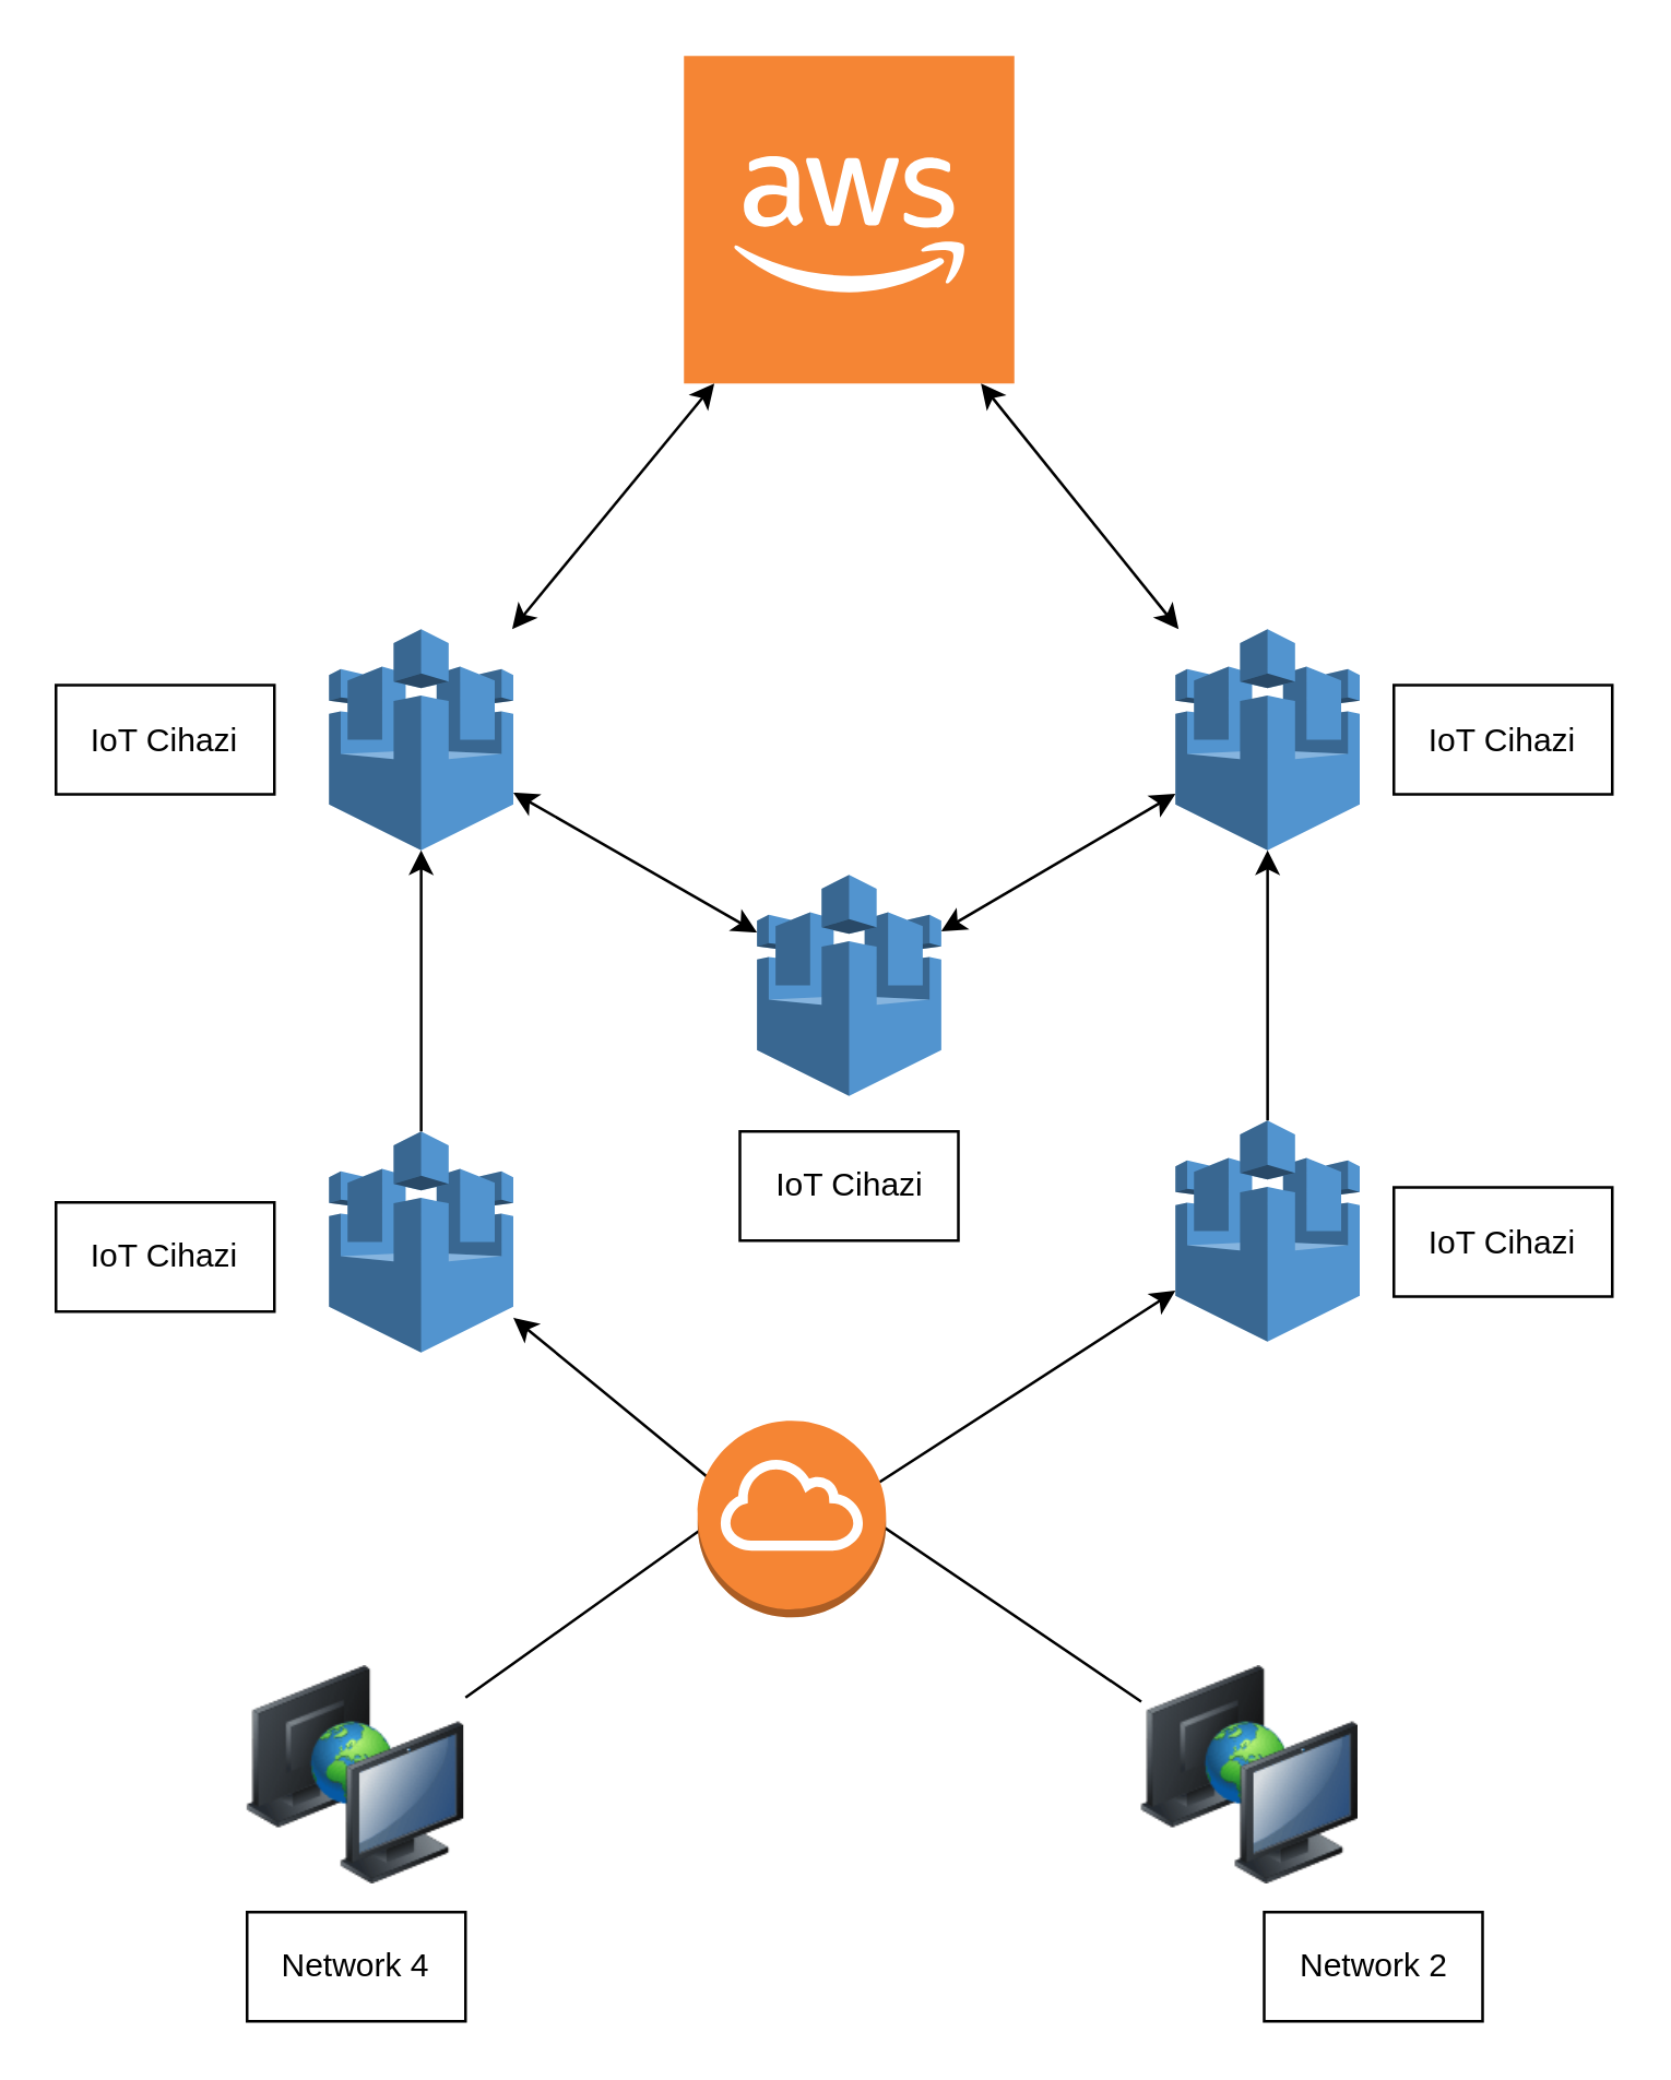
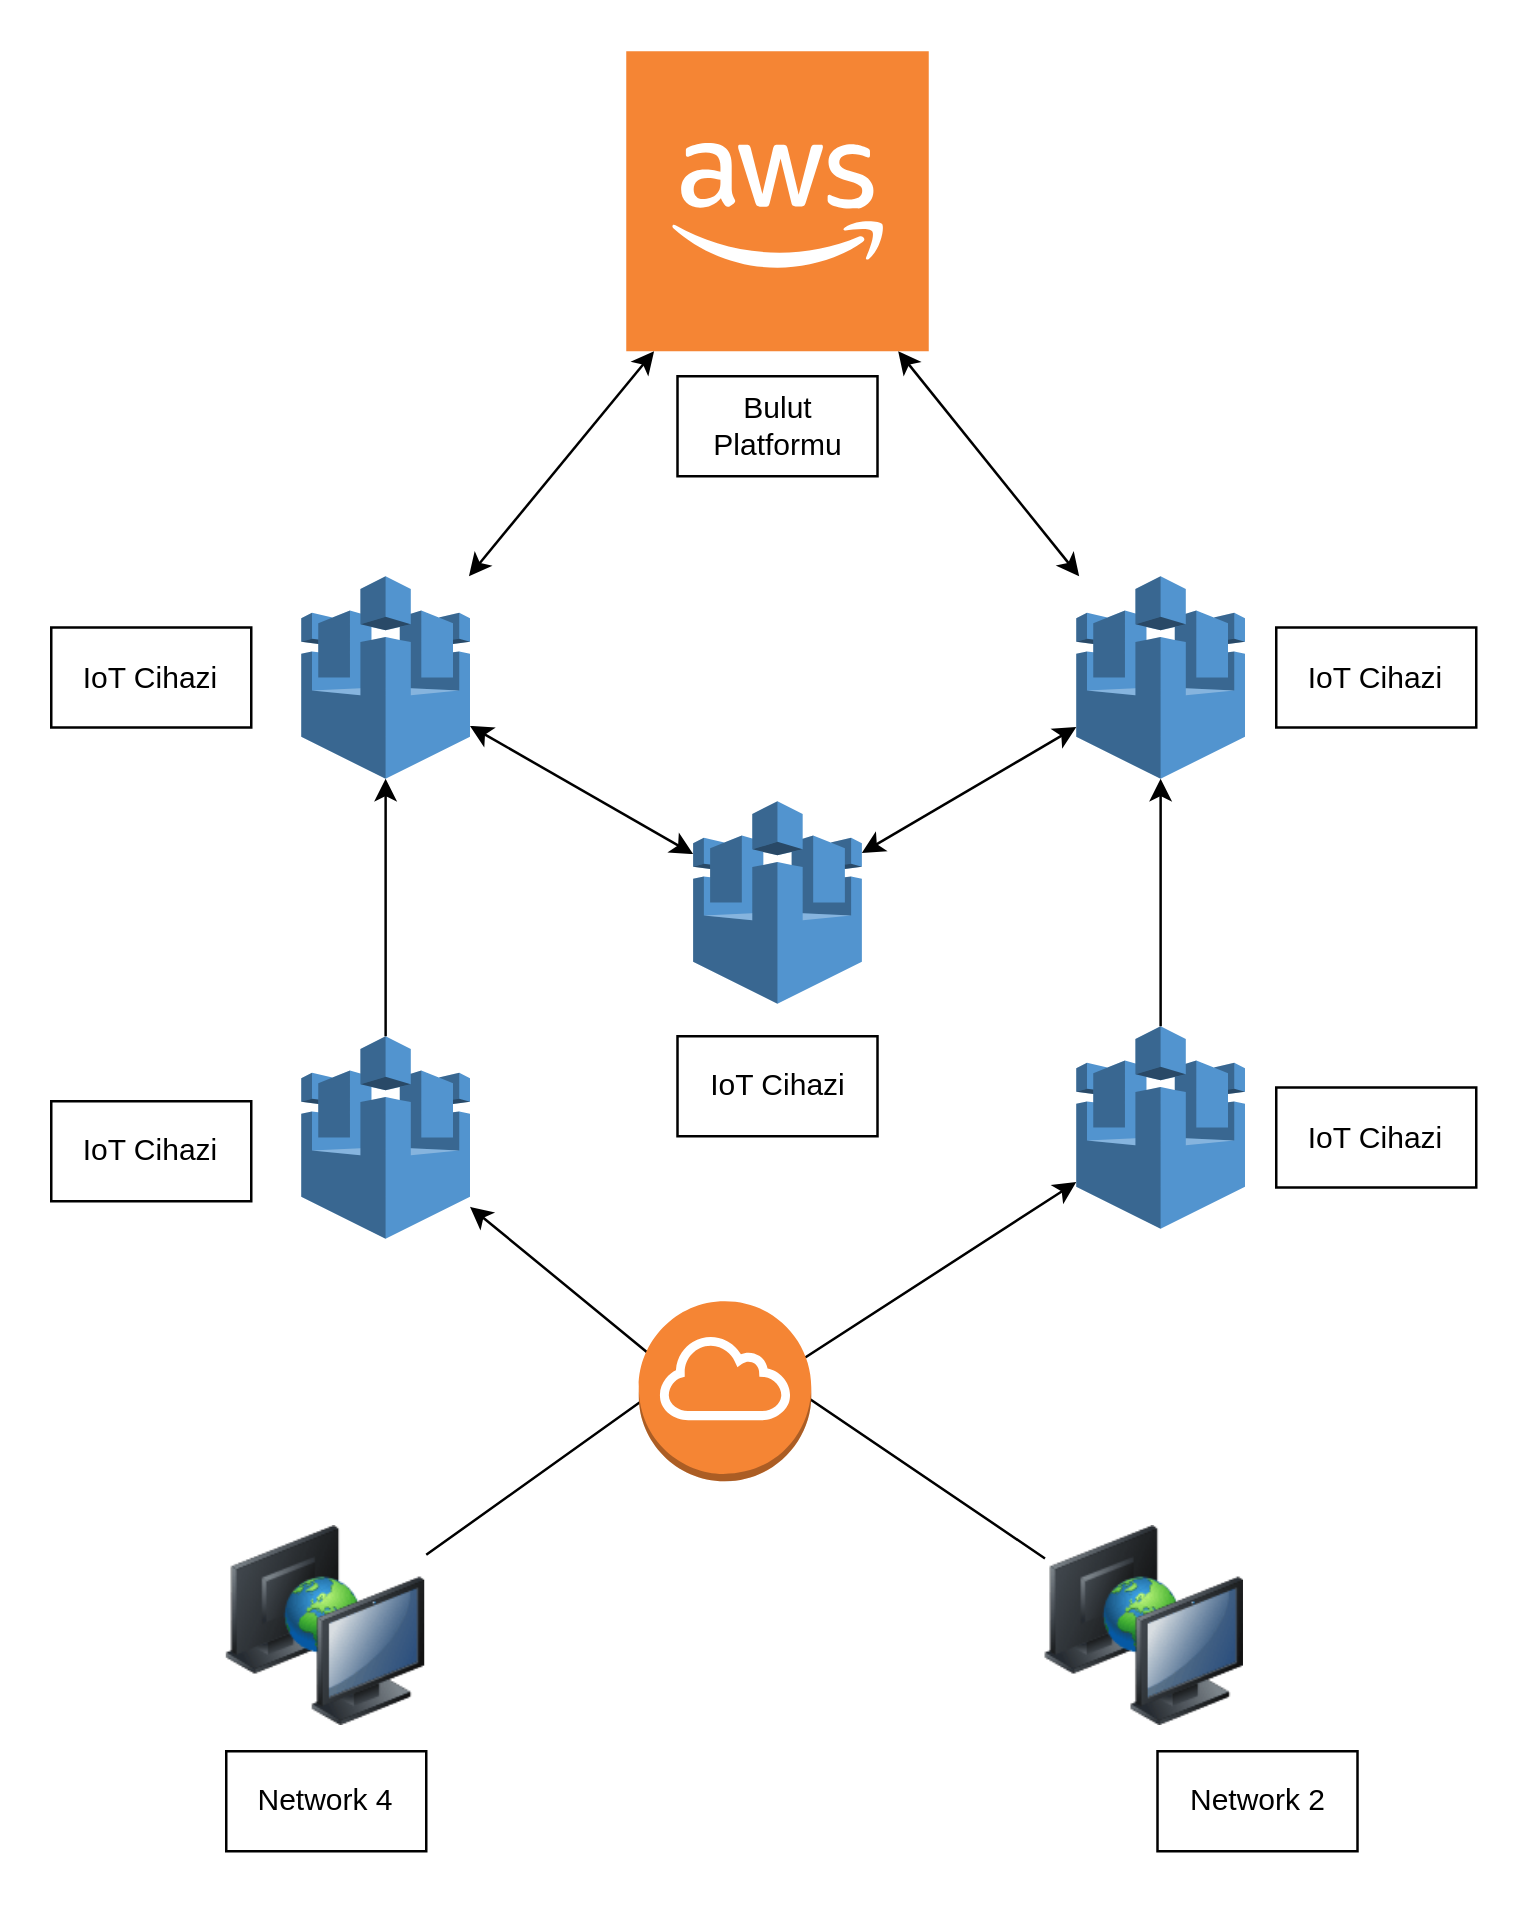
  <mxCell id="0" />
  <mxCell id="1" parent="0" />
  <mxCell id="2" value="" style="outlineConnect=0;dashed=0;verticalLabelPosition=bottom;verticalAlign=top;align=center;html=1;shape=mxgraph.aws3.cloud_2;fillColor=#F58534;gradientColor=none;" vertex="1" parent="1"><mxGeometry x="250" y="20" width="121" height="120" as="geometry" /></mxCell>
  <mxCell id="3" value="" style="outlineConnect=0;dashed=0;verticalLabelPosition=bottom;verticalAlign=top;align=center;html=1;shape=mxgraph.aws3.aws_iot;fillColor=#5294CF;gradientColor=none;" vertex="1" parent="1"><mxGeometry x="120" y="230" width="67.5" height="81" as="geometry" /></mxCell>
  <mxCell id="4" value="" style="outlineConnect=0;dashed=0;verticalLabelPosition=bottom;verticalAlign=top;align=center;html=1;shape=mxgraph.aws3.aws_iot;fillColor=#5294CF;gradientColor=none;" vertex="1" parent="1"><mxGeometry x="430" y="230" width="67.5" height="81" as="geometry" /></mxCell>
  <mxCell id="5" value="" style="outlineConnect=0;dashed=0;verticalLabelPosition=bottom;verticalAlign=top;align=center;html=1;shape=mxgraph.aws3.aws_iot;fillColor=#5294CF;gradientColor=none;" vertex="1" parent="1"><mxGeometry x="120" y="414" width="67.5" height="81" as="geometry" /></mxCell>
  <mxCell id="6" value="" style="outlineConnect=0;dashed=0;verticalLabelPosition=bottom;verticalAlign=top;align=center;html=1;shape=mxgraph.aws3.aws_iot;fillColor=#5294CF;gradientColor=none;" vertex="1" parent="1"><mxGeometry x="276.75" y="320" width="67.5" height="81" as="geometry" /></mxCell>
  <mxCell id="7" value="" style="outlineConnect=0;dashed=0;verticalLabelPosition=bottom;verticalAlign=top;align=center;html=1;shape=mxgraph.aws3.aws_iot;fillColor=#5294CF;gradientColor=none;" vertex="1" parent="1"><mxGeometry x="430" y="410" width="67.5" height="81" as="geometry" /></mxCell>
  <mxCell id="8" value="" style="image;html=1;image=img/lib/clip_art/computers/Network_2_128x128.png" vertex="1" parent="1"><mxGeometry x="90" y="610" width="80" height="80" as="geometry" /></mxCell>
  <mxCell id="9" value="" style="image;html=1;image=img/lib/clip_art/computers/Network_2_128x128.png" vertex="1" parent="1"><mxGeometry x="417.5" y="610" width="80" height="80" as="geometry" /></mxCell>
  <mxCell id="10" value="" style="endArrow=classic;html=1;rounded=0;" edge="1" parent="1" source="8" target="5"><mxGeometry width="50" height="50" relative="1" as="geometry"><mxPoint x="300" y="420" as="sourcePoint" /><mxPoint x="350" y="370" as="targetPoint" /><Array as="points"><mxPoint x="270" y="550" /></Array></mxGeometry></mxCell>
  <mxCell id="11" value="" style="endArrow=classic;html=1;rounded=0;" edge="1" parent="1" source="5" target="3"><mxGeometry width="50" height="50" relative="1" as="geometry"><mxPoint x="300" y="420" as="sourcePoint" /><mxPoint x="350" y="370" as="targetPoint" /></mxGeometry></mxCell>
  <mxCell id="12" value="" style="endArrow=classic;startArrow=classic;html=1;rounded=0;" edge="1" parent="1" source="3" target="6"><mxGeometry width="50" height="50" relative="1" as="geometry"><mxPoint x="300" y="420" as="sourcePoint" /><mxPoint x="350" y="370" as="targetPoint" /></mxGeometry></mxCell>
  <mxCell id="13" value="" style="endArrow=classic;startArrow=classic;html=1;rounded=0;" edge="1" parent="1" source="6" target="4"><mxGeometry width="50" height="50" relative="1" as="geometry"><mxPoint x="420" y="340" as="sourcePoint" /><mxPoint x="470" y="290" as="targetPoint" /></mxGeometry></mxCell>
  <mxCell id="14" value="" style="endArrow=classic;startArrow=classic;html=1;rounded=0;" edge="1" parent="1" source="3" target="2"><mxGeometry width="50" height="50" relative="1" as="geometry"><mxPoint x="300" y="320" as="sourcePoint" /><mxPoint x="350" y="270" as="targetPoint" /></mxGeometry></mxCell>
  <mxCell id="15" value="" style="endArrow=classic;startArrow=classic;html=1;rounded=0;" edge="1" parent="1" source="2" target="4"><mxGeometry width="50" height="50" relative="1" as="geometry"><mxPoint x="300" y="260" as="sourcePoint" /><mxPoint x="350" y="210" as="targetPoint" /></mxGeometry></mxCell>
  <mxCell id="16" value="" style="endArrow=classic;html=1;rounded=0;" edge="1" parent="1" source="7" target="4"><mxGeometry width="50" height="50" relative="1" as="geometry"><mxPoint x="300" y="420" as="sourcePoint" /><mxPoint x="350" y="370" as="targetPoint" /></mxGeometry></mxCell>
  <mxCell id="17" value="" style="endArrow=classic;html=1;rounded=0;" edge="1" parent="1" source="9" target="7"><mxGeometry width="50" height="50" relative="1" as="geometry"><mxPoint x="300" y="420" as="sourcePoint" /><mxPoint x="350" y="370" as="targetPoint" /><Array as="points"><mxPoint x="310" y="550" /></Array></mxGeometry></mxCell>
  <mxCell id="18" value="Network 4" style="whiteSpace=wrap;html=1;" vertex="1" parent="1"><mxGeometry x="90" y="700" width="80" height="40" as="geometry" /></mxCell>
  <mxCell id="19" value="Network 2" style="whiteSpace=wrap;html=1;" vertex="1" parent="1"><mxGeometry x="462.5" y="700" width="80" height="40" as="geometry" /></mxCell>
  <mxCell id="20" value="IoT Cihazi" style="whiteSpace=wrap;html=1;" vertex="1" parent="1"><mxGeometry x="510" y="434.5" width="80" height="40" as="geometry" /></mxCell>
  <mxCell id="21" value="IoT Cihazi" style="whiteSpace=wrap;html=1;" vertex="1" parent="1"><mxGeometry x="20" y="440" width="80" height="40" as="geometry" /></mxCell>
  <mxCell id="22" value="IoT Cihazi" style="whiteSpace=wrap;html=1;" vertex="1" parent="1"><mxGeometry x="510" y="250.5" width="80" height="40" as="geometry" /></mxCell>
  <mxCell id="23" value="IoT Cihazi" style="whiteSpace=wrap;html=1;" vertex="1" parent="1"><mxGeometry x="20" y="250.5" width="80" height="40" as="geometry" /></mxCell>
  <mxCell id="24" value="IoT Cihazi" style="whiteSpace=wrap;html=1;" vertex="1" parent="1"><mxGeometry x="270.5" y="414" width="80" height="40" as="geometry" /></mxCell>
+ <mxCell id="25" value="Bulut&lt;br&gt;Platformu" style="whiteSpace=wrap;html=1;" vertex="1" parent="1"><mxGeometry x="270.5" y="150" width="80" height="40" as="geometry" /></mxCell>
  <mxCell id="26" value="" style="outlineConnect=0;dashed=0;verticalLabelPosition=bottom;verticalAlign=top;align=center;html=1;shape=mxgraph.aws3.internet_gateway;fillColor=#F58534;gradientColor=none;" vertex="1" parent="1"><mxGeometry x="255" y="520" width="69" height="72" as="geometry" /></mxCell>
